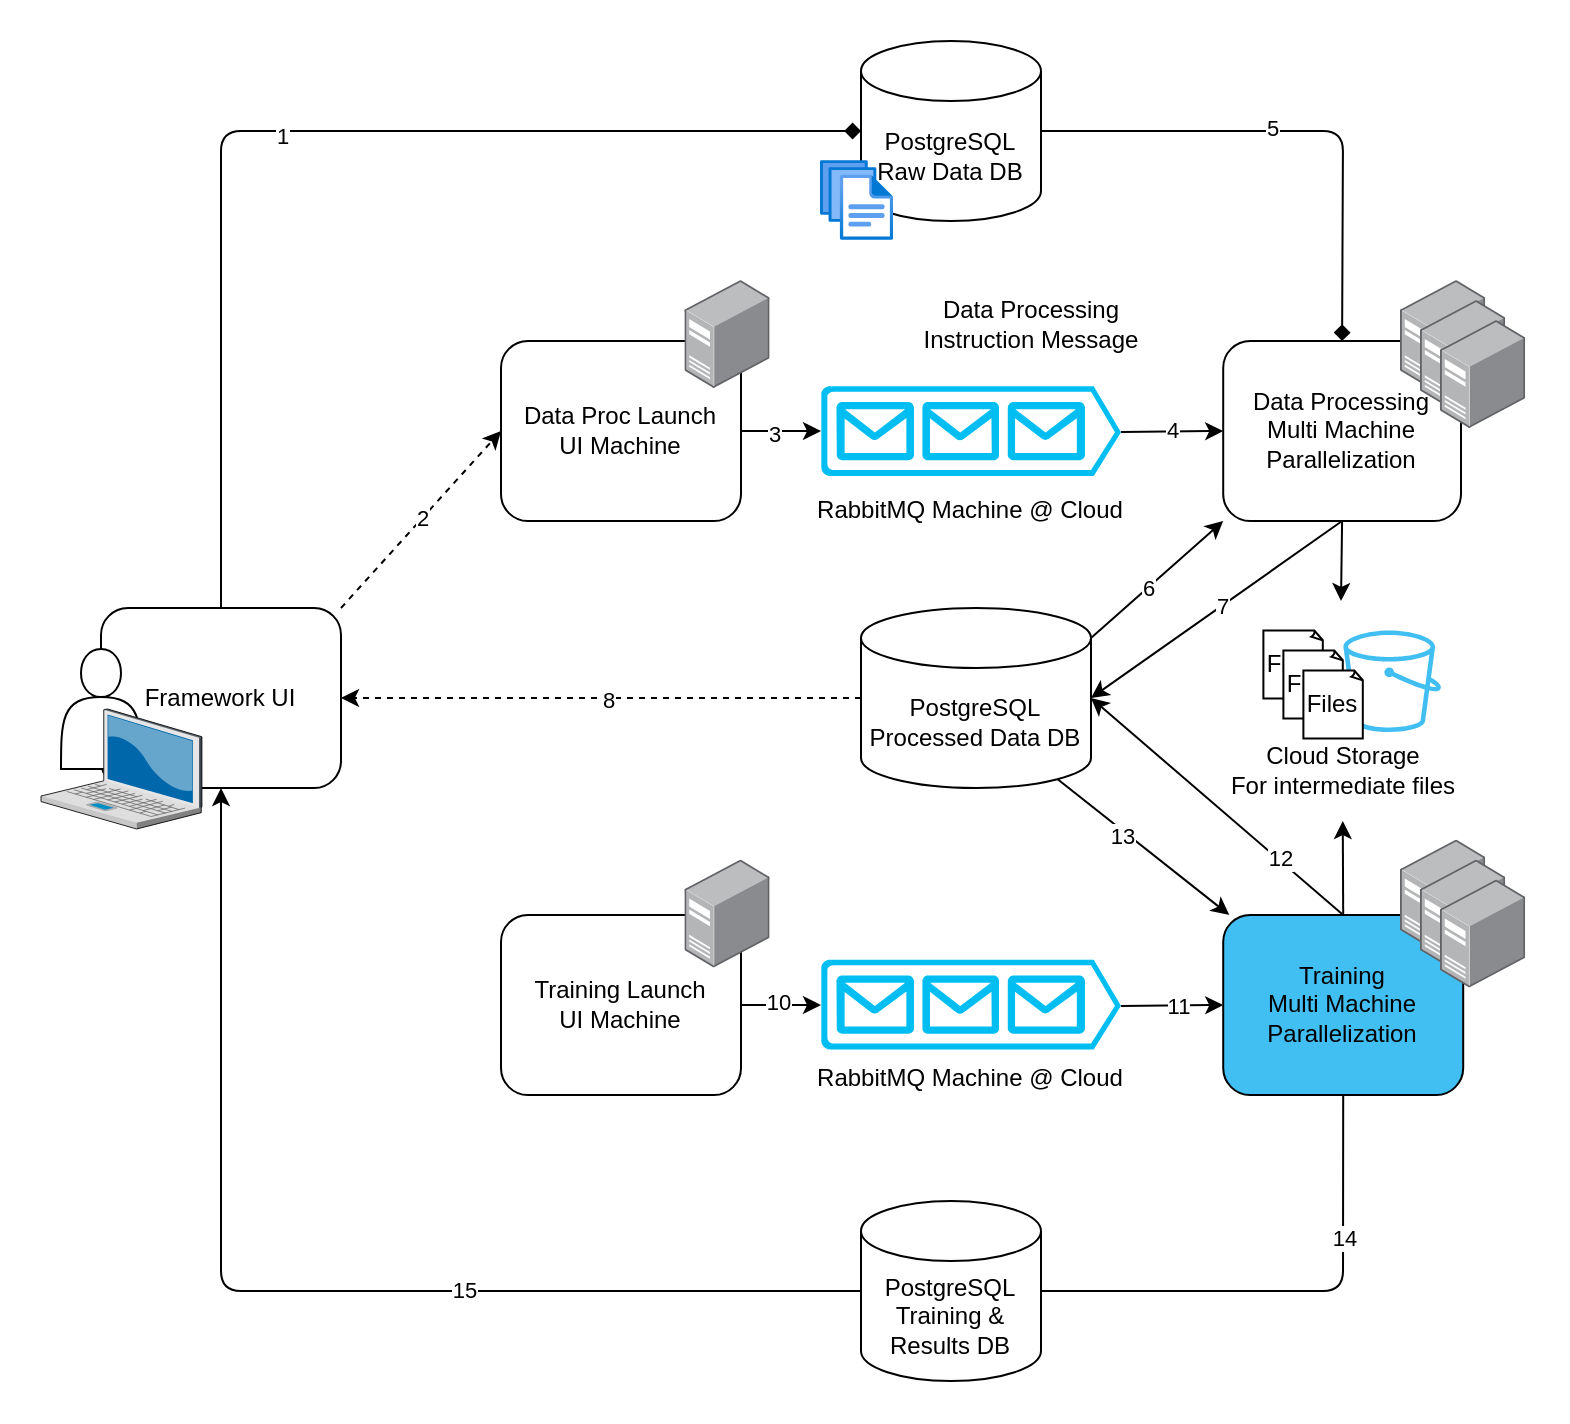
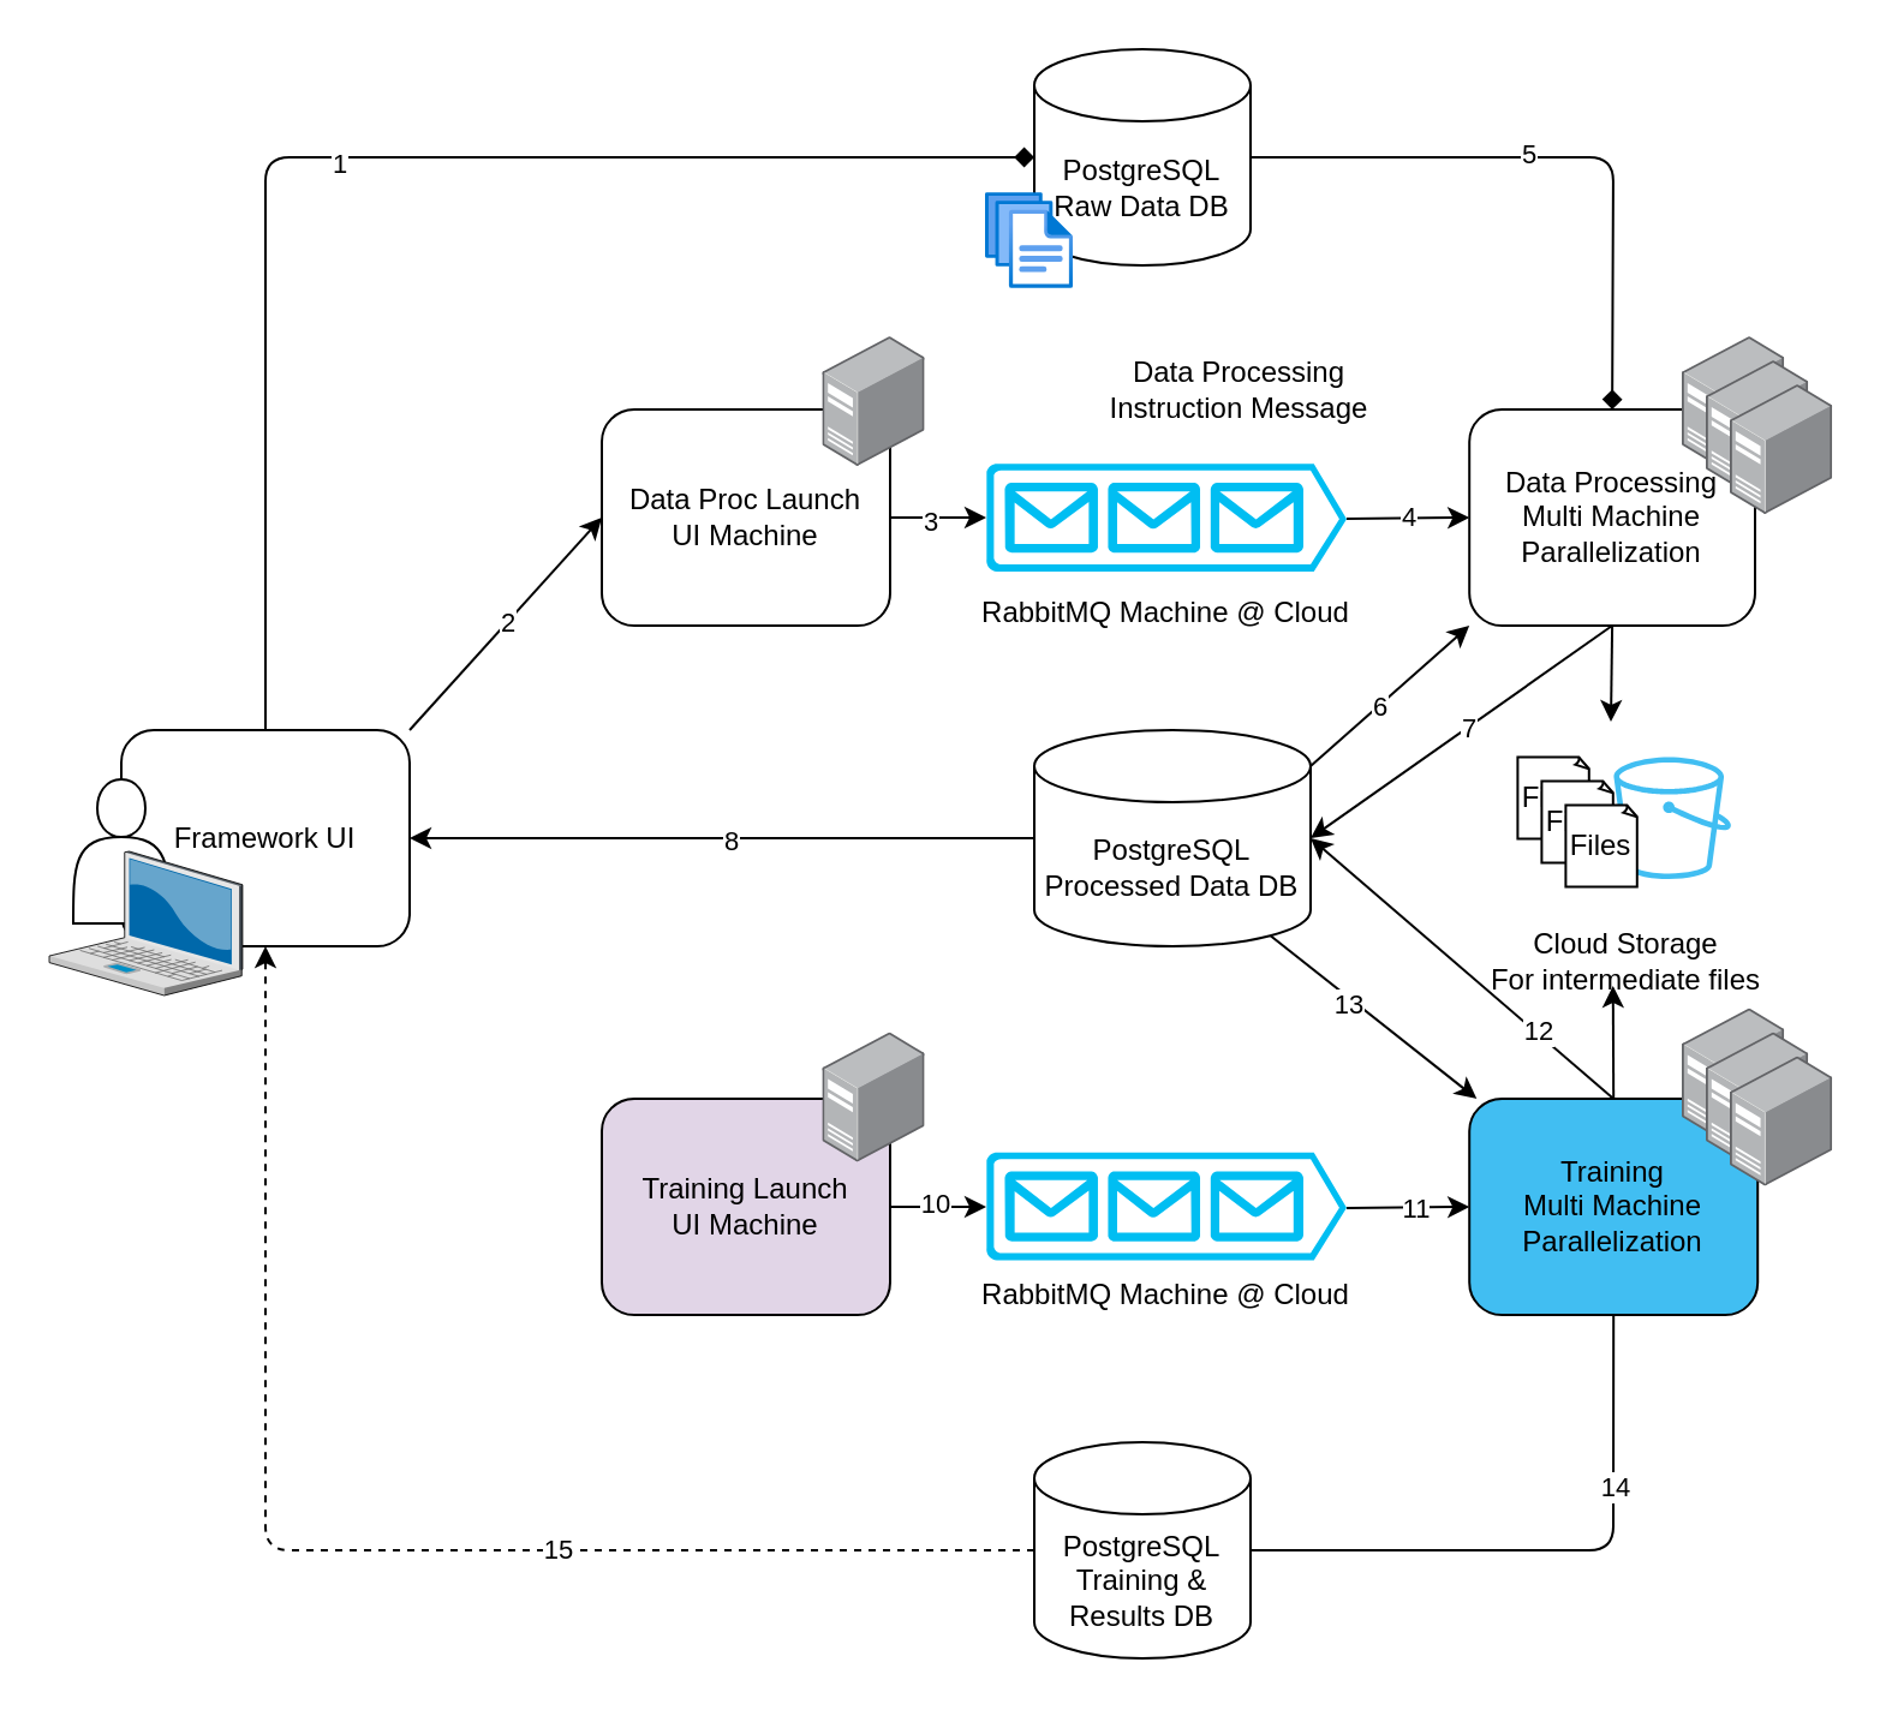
  <mxCell id="0" />
  <mxCell id="1" parent="0" />
- <mxCell id="2" style="edgeStyle=none;html=1;exitX=1;exitY=0;exitDx=0;exitDy=0;entryX=0;entryY=0.5;entryDx=0;entryDy=0;dashed=1;" parent="1" source="6" target="9" edge="1"><mxGeometry relative="1" as="geometry" /></mxCell>
+ <mxCell id="2" style="edgeStyle=none;html=1;exitX=1;exitY=0;exitDx=0;exitDy=0;entryX=0;entryY=0.5;entryDx=0;entryDy=0;" parent="1" source="6" target="9" edge="1"><mxGeometry relative="1" as="geometry" /></mxCell>
  <mxCell id="3" value="2" style="edgeLabel;html=1;align=center;verticalAlign=middle;resizable=0;points=[];" parent="2" vertex="1" connectable="0"><mxGeometry x="0.0" relative="1" as="geometry"><mxPoint as="offset" /></mxGeometry></mxCell>
  <mxCell id="4" style="edgeStyle=none;html=1;exitX=0.5;exitY=0;exitDx=0;exitDy=0;entryX=0;entryY=0.5;entryDx=0;entryDy=0;entryPerimeter=0;endArrow=diamond;" parent="1" source="6" target="53" edge="1"><mxGeometry relative="1" as="geometry"><Array as="points"><mxPoint x="110" y="65" /></Array></mxGeometry></mxCell>
  <mxCell id="5" value="1" style="edgeLabel;html=1;align=center;verticalAlign=middle;resizable=0;points=[];" vertex="1" connectable="0" parent="4"><mxGeometry x="-0.038" y="-2" relative="1" as="geometry"><mxPoint as="offset" /></mxGeometry></mxCell>
  <mxCell id="6" value="Framework UI" style="rounded=1;whiteSpace=wrap;html=1;" parent="1" vertex="1"><mxGeometry x="50" y="303.5" width="120" height="90" as="geometry" /></mxCell>
  <mxCell id="7" style="edgeStyle=none;html=1;exitX=1;exitY=0.5;exitDx=0;exitDy=0;entryX=0;entryY=0.5;entryDx=0;entryDy=0;entryPerimeter=0;" parent="1" source="9" target="17" edge="1"><mxGeometry relative="1" as="geometry" /></mxCell>
  <mxCell id="8" value="3" style="edgeLabel;html=1;align=center;verticalAlign=middle;resizable=0;points=[];" parent="7" vertex="1" connectable="0"><mxGeometry x="-0.204" y="-1" relative="1" as="geometry"><mxPoint as="offset" /></mxGeometry></mxCell>
  <mxCell id="9" value="Data Proc Launch&lt;br&gt;UI Machine" style="rounded=1;whiteSpace=wrap;html=1;" parent="1" vertex="1"><mxGeometry x="250" y="170" width="120" height="90" as="geometry" /></mxCell>
- <mxCell id="10" style="edgeStyle=none;html=1;exitX=0;exitY=0.5;exitDx=0;exitDy=0;exitPerimeter=0;dashed=1;" parent="1" source="14" target="6" edge="1"><mxGeometry relative="1" as="geometry" /></mxCell>
+ <mxCell id="10" style="edgeStyle=none;html=1;exitX=0;exitY=0.5;exitDx=0;exitDy=0;exitPerimeter=0;" parent="1" source="14" target="6" edge="1"><mxGeometry relative="1" as="geometry" /></mxCell>
  <mxCell id="11" value="8" style="edgeLabel;html=1;align=center;verticalAlign=middle;resizable=0;points=[];" parent="10" vertex="1" connectable="0"><mxGeometry x="-0.024" y="1" relative="1" as="geometry"><mxPoint as="offset" /></mxGeometry></mxCell>
  <mxCell id="12" style="edgeStyle=none;html=1;exitX=0.855;exitY=1;exitDx=0;exitDy=-4.35;exitPerimeter=0;" parent="1" source="14" target="37" edge="1"><mxGeometry relative="1" as="geometry" /></mxCell>
  <mxCell id="13" value="13" style="edgeLabel;html=1;align=center;verticalAlign=middle;resizable=0;points=[];" parent="12" vertex="1" connectable="0"><mxGeometry x="-0.215" y="-2" relative="1" as="geometry"><mxPoint as="offset" /></mxGeometry></mxCell>
  <mxCell id="14" value="PostgreSQL&lt;br&gt;Processed Data DB" style="shape=cylinder3;whiteSpace=wrap;html=1;boundedLbl=1;backgroundOutline=1;size=15;" parent="1" vertex="1"><mxGeometry x="430" y="303.5" width="115" height="90" as="geometry" /></mxCell>
  <mxCell id="15" value="" style="shape=actor;whiteSpace=wrap;html=1;" parent="1" vertex="1"><mxGeometry y="324" width="40" height="60" as="geometry" x="30" /></mxCell>
  <mxCell id="16" value="4" style="edgeStyle=none;html=1;exitX=1;exitY=0.51;exitDx=0;exitDy=0;exitPerimeter=0;entryX=0;entryY=0.5;entryDx=0;entryDy=0;" parent="1" source="17" target="24" edge="1"><mxGeometry relative="1" as="geometry" /></mxCell>
  <mxCell id="17" value="" style="verticalLabelPosition=bottom;html=1;verticalAlign=top;align=center;strokeColor=none;fillColor=#00BEF2;shape=mxgraph.azure.queue_generic;pointerEvents=1;" parent="1" vertex="1"><mxGeometry x="410" y="192.5" width="150" height="45" as="geometry" /></mxCell>
  <mxCell id="18" value="" style="points=[];aspect=fixed;html=1;align=center;shadow=0;dashed=0;image;image=img/lib/allied_telesis/computer_and_terminals/Server_Desktop.svg;" parent="1" vertex="1"><mxGeometry x="342.2" y="140" width="42.6" height="54" as="geometry" /></mxCell>
  <mxCell id="19" style="edgeStyle=none;html=1;exitX=0;exitY=1;exitDx=0;exitDy=0;startArrow=classic;startFill=1;endArrow=none;endFill=0;entryX=1;entryY=0;entryDx=0;entryDy=15;entryPerimeter=0;" parent="1" source="24" target="14" edge="1"><mxGeometry relative="1" as="geometry"><mxPoint x="530" y="310" as="targetPoint" /></mxGeometry></mxCell>
  <mxCell id="20" value="6" style="edgeLabel;html=1;align=center;verticalAlign=middle;resizable=0;points=[];" parent="19" vertex="1" connectable="0"><mxGeometry x="0.135" relative="1" as="geometry"><mxPoint as="offset" /></mxGeometry></mxCell>
  <mxCell id="21" style="edgeStyle=none;html=1;exitX=0.5;exitY=1;exitDx=0;exitDy=0;" edge="1" parent="1" source="24"><mxGeometry relative="1" as="geometry"><mxPoint x="670" y="300" as="targetPoint" /></mxGeometry></mxCell>
  <mxCell id="22" style="edgeStyle=none;html=1;exitX=0.5;exitY=1;exitDx=0;exitDy=0;entryX=1;entryY=0.5;entryDx=0;entryDy=0;entryPerimeter=0;" edge="1" parent="1" source="24" target="14"><mxGeometry relative="1" as="geometry" /></mxCell>
  <mxCell id="23" value="7" style="edgeLabel;html=1;align=center;verticalAlign=middle;resizable=0;points=[];" vertex="1" connectable="0" parent="22"><mxGeometry x="-0.034" relative="1" as="geometry"><mxPoint as="offset" /></mxGeometry></mxCell>
  <mxCell id="24" value="Data Processing&lt;br&gt;Multi Machine Parallelization" style="rounded=1;whiteSpace=wrap;html=1;" parent="1" vertex="1"><mxGeometry x="611.1" y="170" width="118.9" height="90" as="geometry" /></mxCell>
  <mxCell id="25" value="Data Processing Instruction Message" style="text;html=1;strokeColor=none;fillColor=none;align=center;verticalAlign=middle;whiteSpace=wrap;rounded=0;" parent="1" vertex="1"><mxGeometry x="442.6" y="147" width="144.8" height="30" as="geometry" /></mxCell>
  <mxCell id="26" value="RabbitMQ Machine @ Cloud" style="text;html=1;strokeColor=none;fillColor=none;align=center;verticalAlign=middle;whiteSpace=wrap;rounded=0;" parent="1" vertex="1"><mxGeometry x="405" y="239.5" width="160" height="30" as="geometry" /></mxCell>
  <mxCell id="27" style="edgeStyle=none;html=1;exitX=1;exitY=0.5;exitDx=0;exitDy=0;entryX=0;entryY=0.5;entryDx=0;entryDy=0;entryPerimeter=0;" parent="1" source="29" edge="1"><mxGeometry relative="1" as="geometry"><mxPoint x="410" y="502" as="targetPoint" /></mxGeometry></mxCell>
  <mxCell id="28" value="10" style="edgeLabel;html=1;align=center;verticalAlign=middle;resizable=0;points=[];" parent="27" vertex="1" connectable="0"><mxGeometry x="-0.088" y="2" relative="1" as="geometry"><mxPoint as="offset" /></mxGeometry></mxCell>
- <mxCell id="29" value="Training Launch&lt;br&gt;UI Machine" style="rounded=1;whiteSpace=wrap;html=1;" parent="1" vertex="1"><mxGeometry x="250" y="457" width="120" height="90" as="geometry" /></mxCell>
+ <mxCell id="29" value="Training Launch&lt;br&gt;UI Machine" style="rounded=1;whiteSpace=wrap;html=1;fillColor=#e1d5e7;" parent="1" vertex="1"><mxGeometry x="250" y="457" width="120" height="90" as="geometry" /></mxCell>
  <mxCell id="30" style="edgeStyle=none;html=1;exitX=1;exitY=0.51;exitDx=0;exitDy=0;exitPerimeter=0;entryX=0;entryY=0.5;entryDx=0;entryDy=0;" parent="1" target="37" edge="1"><mxGeometry relative="1" as="geometry"><mxPoint x="560" y="502.45" as="sourcePoint" /></mxGeometry></mxCell>
  <mxCell id="31" value="11" style="edgeLabel;html=1;align=center;verticalAlign=middle;resizable=0;points=[];" parent="30" vertex="1" connectable="0"><mxGeometry x="0.131" relative="1" as="geometry"><mxPoint as="offset" /></mxGeometry></mxCell>
  <mxCell id="32" style="edgeStyle=none;html=1;exitX=0.5;exitY=0;exitDx=0;exitDy=0;entryX=1;entryY=0.5;entryDx=0;entryDy=0;entryPerimeter=0;" parent="1" source="37" target="14" edge="1"><mxGeometry relative="1" as="geometry"><Array as="points" /></mxGeometry></mxCell>
  <mxCell id="33" value="12" style="edgeLabel;html=1;align=center;verticalAlign=middle;resizable=0;points=[];" parent="32" vertex="1" connectable="0"><mxGeometry x="-0.484" y="-1" relative="1" as="geometry"><mxPoint as="offset" /></mxGeometry></mxCell>
  <mxCell id="34" style="edgeStyle=none;html=1;exitX=0.5;exitY=1;exitDx=0;exitDy=0;entryX=1;entryY=0.5;entryDx=0;entryDy=0;entryPerimeter=0;endArrow=none;" parent="1" source="37" target="43" edge="1"><mxGeometry relative="1" as="geometry"><Array as="points"><mxPoint x="671" y="645" /></Array></mxGeometry></mxCell>
  <mxCell id="35" value="14" style="edgeLabel;html=1;align=center;verticalAlign=middle;resizable=0;points=[];" parent="34" vertex="1" connectable="0"><mxGeometry x="-0.425" relative="1" as="geometry"><mxPoint as="offset" /></mxGeometry></mxCell>
  <mxCell id="36" style="edgeStyle=none;html=1;exitX=0.5;exitY=0;exitDx=0;exitDy=0;" edge="1" parent="1" source="37"><mxGeometry relative="1" as="geometry"><mxPoint x="670.882" y="410" as="targetPoint" /></mxGeometry></mxCell>
  <mxCell id="37" value="Training&lt;br&gt;Multi Machine Parallelization" style="rounded=1;whiteSpace=wrap;html=1;fillColor=#41bef2;" parent="1" vertex="1"><mxGeometry x="611.1" y="457" width="120" height="90" as="geometry" /></mxCell>
  <mxCell id="38" value="" style="verticalLabelPosition=bottom;sketch=0;aspect=fixed;html=1;verticalAlign=top;strokeColor=none;align=center;outlineConnect=0;shape=mxgraph.citrix.laptop_2;" parent="1" vertex="1"><mxGeometry x="20" y="354" width="80.46" height="60" as="geometry" /></mxCell>
  <mxCell id="39" value="" style="verticalLabelPosition=bottom;html=1;verticalAlign=top;align=center;strokeColor=none;fillColor=#00BEF2;shape=mxgraph.azure.queue_generic;pointerEvents=1;" parent="1" vertex="1"><mxGeometry x="410" y="479.25" width="150" height="45" as="geometry" /></mxCell>
  <mxCell id="40" value="RabbitMQ Machine @ Cloud" style="text;html=1;strokeColor=none;fillColor=none;align=center;verticalAlign=middle;whiteSpace=wrap;rounded=0;" parent="1" vertex="1"><mxGeometry x="405" y="524.25" width="160" height="30" as="geometry" /></mxCell>
- <mxCell id="41" style="edgeStyle=none;html=1;exitX=0;exitY=0.5;exitDx=0;exitDy=0;exitPerimeter=0;entryX=0.5;entryY=1;entryDx=0;entryDy=0;" parent="1" source="43" target="6" edge="1"><mxGeometry relative="1" as="geometry"><Array as="points"><mxPoint x="110" y="645" /></Array></mxGeometry></mxCell>
+ <mxCell id="41" style="edgeStyle=none;html=1;exitX=0;exitY=0.5;exitDx=0;exitDy=0;exitPerimeter=0;entryX=0.5;entryY=1;entryDx=0;entryDy=0;dashed=1;" parent="1" source="43" target="6" edge="1"><mxGeometry relative="1" as="geometry"><Array as="points"><mxPoint x="110" y="645" /></Array></mxGeometry></mxCell>
  <mxCell id="42" value="15" style="edgeLabel;html=1;align=center;verticalAlign=middle;resizable=0;points=[];" parent="41" vertex="1" connectable="0"><mxGeometry x="-0.305" y="-1" relative="1" as="geometry"><mxPoint as="offset" /></mxGeometry></mxCell>
  <mxCell id="43" value="PostgreSQL&lt;br&gt;Training &amp;amp; Results DB" style="shape=cylinder3;whiteSpace=wrap;html=1;boundedLbl=1;backgroundOutline=1;size=15;" parent="1" vertex="1"><mxGeometry x="430" y="600" width="90" height="90" as="geometry" /></mxCell>
  <mxCell id="44" value="" style="points=[];aspect=fixed;html=1;align=center;shadow=0;dashed=0;image;image=img/lib/allied_telesis/computer_and_terminals/Server_Desktop.svg;" parent="1" vertex="1"><mxGeometry x="700" y="140" width="42.6" height="54" as="geometry" /></mxCell>
  <mxCell id="45" value="" style="points=[];aspect=fixed;html=1;align=center;shadow=0;dashed=0;image;image=img/lib/allied_telesis/computer_and_terminals/Server_Desktop.svg;" parent="1" vertex="1"><mxGeometry x="710" y="150" width="42.6" height="54" as="geometry" /></mxCell>
  <mxCell id="46" value="" style="points=[];aspect=fixed;html=1;align=center;shadow=0;dashed=0;image;image=img/lib/allied_telesis/computer_and_terminals/Server_Desktop.svg;" parent="1" vertex="1"><mxGeometry x="720" y="160" width="42.6" height="54" as="geometry" /></mxCell>
  <mxCell id="47" value="" style="points=[];aspect=fixed;html=1;align=center;shadow=0;dashed=0;image;image=img/lib/allied_telesis/computer_and_terminals/Server_Desktop.svg;" parent="1" vertex="1"><mxGeometry x="700" y="419.75" width="42.6" height="54" as="geometry" /></mxCell>
  <mxCell id="48" value="" style="points=[];aspect=fixed;html=1;align=center;shadow=0;dashed=0;image;image=img/lib/allied_telesis/computer_and_terminals/Server_Desktop.svg;" parent="1" vertex="1"><mxGeometry x="710" y="429.75" width="42.6" height="54" as="geometry" /></mxCell>
  <mxCell id="49" value="" style="points=[];aspect=fixed;html=1;align=center;shadow=0;dashed=0;image;image=img/lib/allied_telesis/computer_and_terminals/Server_Desktop.svg;" parent="1" vertex="1"><mxGeometry x="720" y="439.75" width="42.6" height="54" as="geometry" /></mxCell>
  <mxCell id="50" value="" style="points=[];aspect=fixed;html=1;align=center;shadow=0;dashed=0;image;image=img/lib/allied_telesis/computer_and_terminals/Server_Desktop.svg;" parent="1" vertex="1"><mxGeometry x="342.2" y="429.75" width="42.6" height="54" as="geometry" /></mxCell>
  <mxCell id="51" style="edgeStyle=none;html=1;exitX=1;exitY=0.5;exitDx=0;exitDy=0;exitPerimeter=0;entryX=0.5;entryY=0;entryDx=0;entryDy=0;endArrow=diamond;" parent="1" source="53" target="24" edge="1"><mxGeometry relative="1" as="geometry"><Array as="points"><mxPoint x="671" y="65" /></Array></mxGeometry></mxCell>
  <mxCell id="52" value="5" style="edgeLabel;html=1;align=center;verticalAlign=middle;resizable=0;points=[];" vertex="1" connectable="0" parent="51"><mxGeometry x="-0.098" y="2" relative="1" as="geometry"><mxPoint as="offset" /></mxGeometry></mxCell>
  <mxCell id="53" value="PostgreSQL&lt;br&gt;Raw Data DB" style="shape=cylinder3;whiteSpace=wrap;html=1;boundedLbl=1;backgroundOutline=1;size=15;" parent="1" vertex="1"><mxGeometry x="430" y="20" width="90" height="90" as="geometry" /></mxCell>
  <mxCell id="54" value="" style="aspect=fixed;html=1;points=[];align=center;image;fontSize=12;image=img/lib/azure2/general/Files.svg;" parent="1" vertex="1"><mxGeometry x="410" y="80" width="36.57" height="40" as="geometry" /></mxCell>
  <mxCell id="55" value="" style="sketch=0;outlineConnect=0;fontColor=#232F3E;gradientColor=none;fillColor=#41bef2;strokeColor=none;dashed=0;verticalLabelPosition=bottom;verticalAlign=top;align=center;html=1;fontSize=12;fontStyle=0;aspect=fixed;pointerEvents=1;shape=mxgraph.aws4.bucket;" vertex="1" parent="1"><mxGeometry x="671.2" y="314.75" width="48.8" height="50.75" as="geometry" /></mxCell>
  <mxCell id="56" value="Files" style="whiteSpace=wrap;html=1;shape=mxgraph.basic.document" vertex="1" parent="1"><mxGeometry x="631.2" y="314.75" width="30" height="34" as="geometry" /></mxCell>
  <mxCell id="57" value="Files" style="whiteSpace=wrap;html=1;shape=mxgraph.basic.document" vertex="1" parent="1"><mxGeometry x="641.2" y="324.75" width="30" height="34" as="geometry" /></mxCell>
  <mxCell id="58" value="Files" style="whiteSpace=wrap;html=1;shape=mxgraph.basic.document" vertex="1" parent="1"><mxGeometry x="651.2" y="334.75" width="30" height="34" as="geometry" /></mxCell>
- <mxCell id="59" value="Cloud Storage&lt;br&gt;For intermediate files" style="text;html=1;strokeColor=none;fillColor=none;align=center;verticalAlign=middle;whiteSpace=wrap;rounded=0;" vertex="1" parent="1"><mxGeometry x="611.1" y="377.25" width="121.1" height="16" as="geometry" /></mxCell>
+ <mxCell id="59" value="Cloud Storage&lt;br&gt;For intermediate files" style="text;html=1;strokeColor=none;fillColor=none;align=center;verticalAlign=middle;whiteSpace=wrap;rounded=0;" vertex="1" parent="1"><mxGeometry x="616.1" y="392.25" width="121.1" height="16" as="geometry" /></mxCell>
